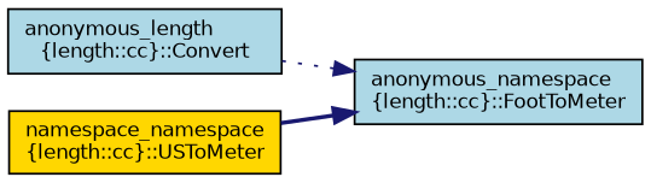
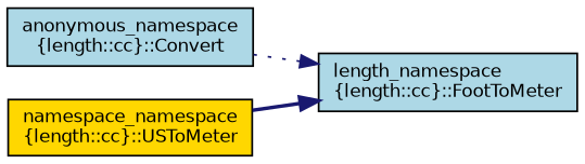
  digraph {
    rankdir=RL
    node [color=black fillcolor=lightblue fontname=Helvetica fontsize=10 shape=record style=filled]
    edge [color=midnightblue dir=back fontname=Helvetica fontsize=10 labelfontname=Helvetica labelfontsize=10]
-   n1 [fontcolor=black height=0.2 label="anonymous_namespace\l\{length::cc\}::FootToMeter" width=0.4]
-   n2 [height=0.2 label="anonymous_length\l\{length::cc\}::Convert" width=0.4]
+   n1 [fontcolor=black height=0.2 label="length_namespace\l\{length::cc\}::FootToMeter" width=0.4]
+   n2 [height=0.2 label="anonymous_namespace\l\{length::cc\}::Convert" width=0.4]
    n3 [fillcolor=gold height=0.2 label="namespace_namespace\l\{length::cc\}::USToMeter" width=0.4]
    n1 -> n2 [style=dotted]
    n1 -> n3 [style=bold]
  }
